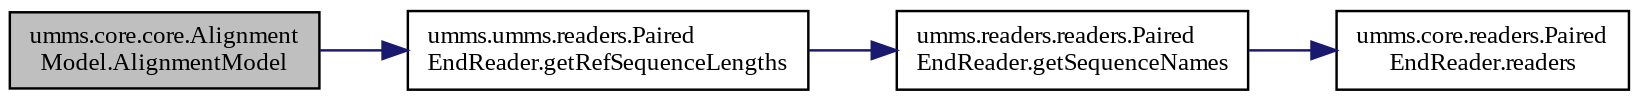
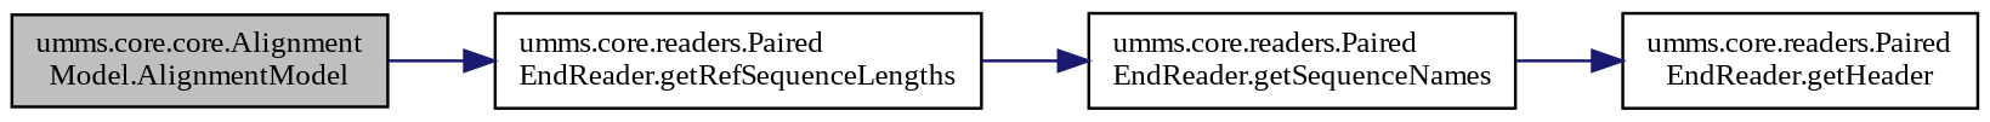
  digraph {
    fontname="Liberation Serif"
    rankdir=LR
    node [color=black fillcolor=white fontname="Liberation Serif" fontsize=10 shape=record style=filled]
    edge [color=midnightblue fontname="Liberation Serif" fontsize=10 labelfontname=Helvetica labelfontsize=10 style=solid]
    n1 [fillcolor=grey75 fontcolor=black height=0.2 label="umms.core.core.Alignment\lModel.AlignmentModel" width=0.4]
-   n2 [height=0.2 label="umms.umms.readers.Paired\lEndReader.getRefSequenceLengths" width=0.4]
-   n3 [height=0.2 label="umms.readers.readers.Paired\lEndReader.getSequenceNames" width=0.4]
-   n4 [height=0.2 label="umms.core.readers.Paired\lEndReader.readers" width=0.4]
+   n2 [height=0.2 label="umms.core.readers.Paired\lEndReader.getRefSequenceLengths" width=0.4]
+   n3 [height=0.2 label="umms.core.readers.Paired\lEndReader.getSequenceNames" width=0.4]
+   n4 [height=0.2 label="umms.core.readers.Paired\lEndReader.getHeader" width=0.4]
    n1 -> n2
    n2 -> n3
    n3 -> n4
  }
